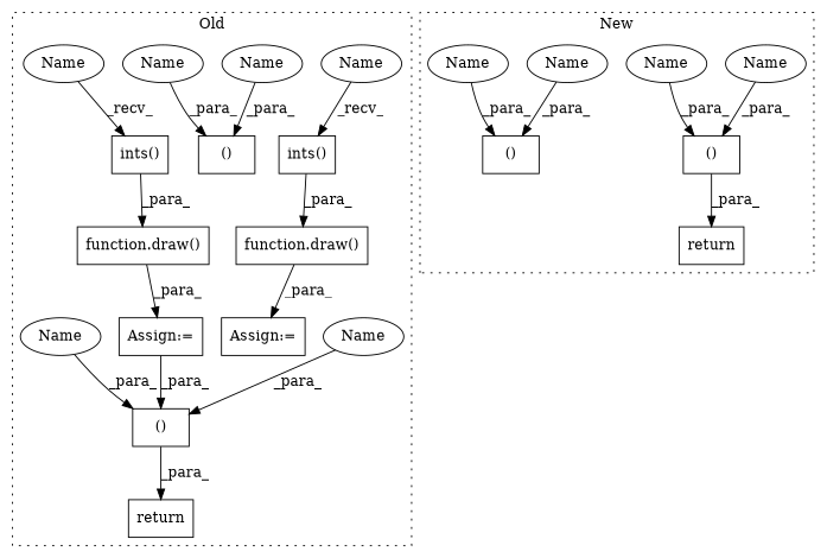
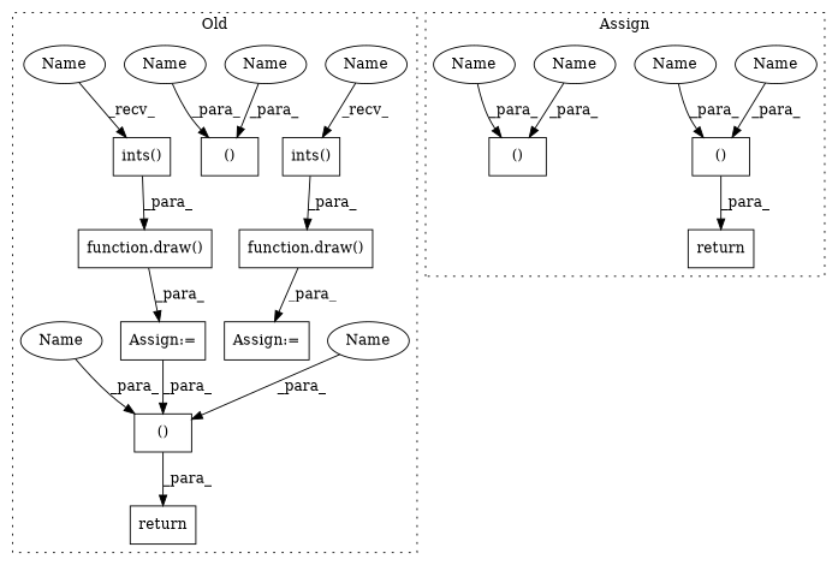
  digraph {
    node [a=87 l=7 s=1817 shape=box]
    n1 [a=75 l=49 label="ints()"]
    n2 [a=75 l="5,1" label="function.draw()" s="1812,1866"]
    n3 [a=68 l=3 label="Assign:=" s=1809]
    n4 [a=54 l=23 label="()" s=2004]
    n5 [a=75 l=14 label="ints()" s=1969]
    n6 [a=75 l="5,1" label="function.draw()" s="1964,1983"]
    n7 [a=68 l=3 label="Assign:=" s=1961]
    n8 [a=93 label=return s=1992]
    n9 [a=54 l=3 label="()" s=1514]
    n10 [l=5 label=Name s=1999 shape=ellipse]
    n11 [l=5 label=Name s=1509 shape=ellipse]
    n12 [label=Name s=1969 shape=ellipse]
    n13 [label=Name shape=ellipse]
    n14 [l=1 label=Name s=1516 shape=ellipse]
    n15 [l=1 label=Name s=2006 shape=ellipse]
    n16 [a=93 label=return s=2083]
    n17 [a=54 l=35 label="()" s=2098]
    n18 [a=54 l=10 label="()" s=1714]
    n19 [l=1 label=Name s=1716 shape=ellipse]
    n20 [l=1 label=Name s=2100 shape=ellipse]
    n21 [l=5 label=Name s=2115 shape=ellipse]
    n22 [l=5 label=Name s=1719 shape=ellipse]
    subgraph cluster_1 {
      label=Old
      style=dotted
      n1
      n2
      n3
      n4
      n5
      n6
      n7
      n8
      n9
      n10
      n11
      n12
      n13
      n14
      n15
    }
    subgraph cluster_2 {
-     label=New
+     label=Assign
      style=dotted
      n16
      n17
      n18
      n19
      n20
      n21
      n22
    }
    n1 -> n2 [label=_para_]
    n2 -> n3 [label=_para_]
    n3 -> n4 [label=_para_]
    n4 -> n8 [label=_para_]
    n5 -> n6 [label=_para_]
    n6 -> n7 [label=_para_]
    n10 -> n4 [label=_para_]
    n11 -> n9 [label=_para_]
    n12 -> n5 [label=_recv_]
    n13 -> n1 [label=_recv_]
    n14 -> n9 [label=_para_]
    n15 -> n4 [label=_para_]
    n17 -> n16 [label=_para_]
    n19 -> n18 [label=_para_]
    n20 -> n17 [label=_para_]
    n21 -> n17 [label=_para_]
    n22 -> n18 [label=_para_]
  }
